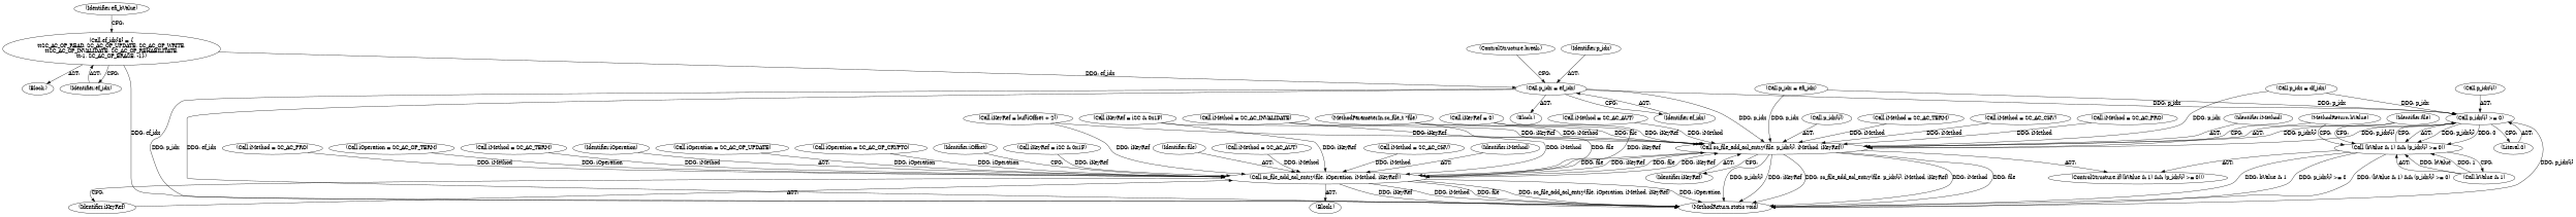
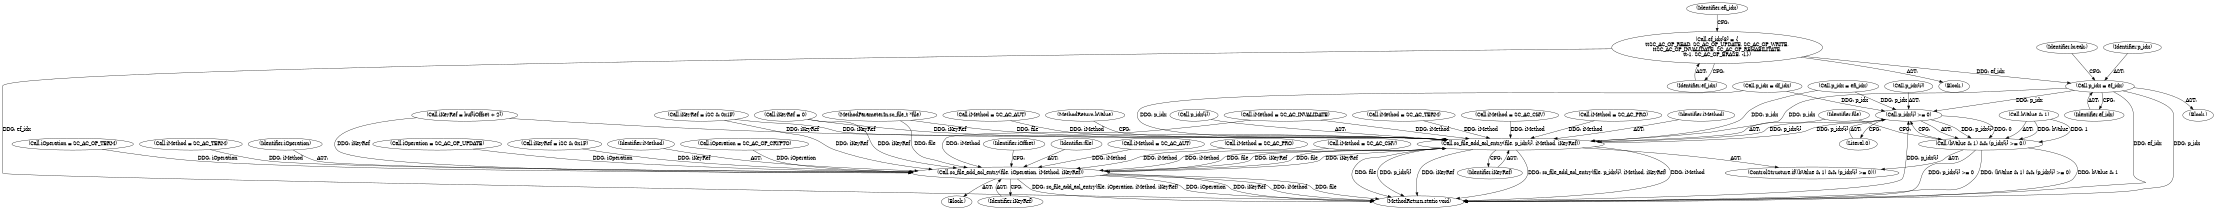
  digraph {
    n1 [label="(Call,p_idx = ef_idx)"]
    n2 [label="(Call,p_idx[i] >= 0)"]
    n3 [label="(Call,sc_file_add_acl_entry(file, p_idx[i], iMethod, iKeyRef))"]
    n4 [label="(Identifier,ef_idx)"]
    n5 [label="(MethodReturn,static void)"]
    n6 [label="(Block,)"]
    n7 [label="(Call,(bValue & 1) && (p_idx[i] >= 0))"]
    n8 [label="(Literal,0)"]
    n9 [label="(ControlStructure,if((bValue & 1) && (p_idx[i] >= 0)))"]
    n10 [label="(Call,sc_file_add_acl_entry(file, iOperation, iMethod, iKeyRef))"]
    n11 [label="(Identifier,iKeyRef)"]
    n12 [label="(Call,ef_idx[8] = {\n\t\tSC_AC_OP_READ, SC_AC_OP_UPDATE, SC_AC_OP_WRITE,\n\t\tSC_AC_OP_INVALIDATE, SC_AC_OP_REHABILITATE,\n\t\t-1, SC_AC_OP_ERASE, -1})"]
    n13 [label="(Block,)"]
    n14 [label="(Identifier,ef_idx)"]
    n15 [label="(Call,bValue & 1)"]
    n16 [label="(Identifier,iKeyRef)"]
    n17 [label="(Block,)"]
    n18 [label="(Identifier,iMethod)"]
    n19 [label="(Call,p_idx[i])"]
    n20 [label="(Call,iKeyRef = iSC & 0x1F)"]
    n21 [label="(Call,iMethod = SC_AC_PRO)"]
    n22 [label="(Call,iOperation = SC_AC_OP_TERM)"]
    n23 [label="(Call,p_idx[i])"]
    n24 [label="(Call,iMethod = SC_AC_TERM)"]
    n25 [label="(Call,iMethod = SC_AC_TERM)"]
    n26 [label="(Identifier,iOperation)"]
    n27 [label="(Identifier,file)"]
    n28 [label="(Call,iMethod = SC_AC_CHV)"]
-   n29 [label="(ControlStructure,break;)"]
+   n29 [label="(Identifier,break;)"]
    n30 [label="(Call,iOperation = SC_AC_OP_UPDATE)"]
    n31 [label="(MethodParameterIn,sc_file_t *file)"]
    n32 [label="(Call,iKeyRef = buf[iOffset + 2])"]
    n33 [label="(Call,iOperation = SC_AC_OP_CRYPTO)"]
    n34 [label="(Call,iMethod = SC_AC_PRO)"]
    n35 [label="(Call,p_idx = efi_idx)"]
    n36 [label="(Identifier,iOffset)"]
    n37 [label="(Identifier,iMethod)"]
    n38 [label="(Call,iKeyRef = iSC & 0x1F)"]
    n39 [label="(Call,iMethod = SC_AC_INVALIDATE)"]
    n40 [label="(Identifier,file)"]
    n41 [label="(Call,iMethod = SC_AC_AUT)"]
    n42 [label="(Call,iKeyRef = 0)"]
    n43 [label="(Call,iMethod = SC_AC_CHV)"]
    n44 [label="(Call,p_idx = df_idx)"]
    n45 [label="(Identifier,p_idx)"]
    n46 [label="(Call,iMethod = SC_AC_AUT)"]
-   n47 [label="(Identifier,efi_bValue)"]
+   n47 [label="(Identifier,efi_idx)"]
    n48 [label="(MethodReturn,bValue)"]
    n1 -> n2 [label="DDG: p_idx"]
    n1 -> n3 [label="DDG: p_idx"]
    n1 -> n4 [label="CFG: "]
    n1 -> n5 [label="DDG: p_idx"]
    n1 -> n5 [label="DDG: ef_idx"]
    n1 -> n6 [label="AST: "]
    n2 -> n3 [label="DDG: p_idx[i]"]
-   n2 -> n5 [label="DDG: p_idx[i]"]
+   n5 -> n2 [label="DDG: p_idx[i]"]
    n2 -> n7 [label="AST: "]
    n2 -> n7 [label="DDG: p_idx[i]"]
    n2 -> n7 [label="DDG: 0"]
    n2 -> n8 [label="CFG: "]
    n3 -> n2 [label="DDG: p_idx[i]"]
    n3 -> n5 [label="DDG: p_idx[i]"]
    n3 -> n5 [label="DDG: iKeyRef"]
    n3 -> n5 [label="DDG: sc_file_add_acl_entry(file, p_idx[i], iMethod, iKeyRef)"]
    n3 -> n5 [label="DDG: iMethod"]
    n3 -> n5 [label="DDG: file"]
    n3 -> n9 [label="AST: "]
    n3 -> n10 [label="DDG: file"]
    n3 -> n10 [label="DDG: iKeyRef"]
    n3 -> n11 [label="CFG: "]
    n4 -> n1 [label="AST: "]
    n7 -> n2 [label="CFG: "]
    n7 -> n5 [label="DDG: bValue & 1"]
    n7 -> n5 [label="DDG: p_idx[i] >= 0"]
    n7 -> n5 [label="DDG: (bValue & 1) && (p_idx[i] >= 0)"]
    n7 -> n9 [label="AST: "]
-   n7 -> n15 [label="CFG: "]
    n8 -> n2 [label="AST: "]
    n10 -> n3 [label="DDG: file"]
    n10 -> n3 [label="DDG: iKeyRef"]
    n10 -> n5 [label="DDG: sc_file_add_acl_entry(file, iOperation, iMethod, iKeyRef)"]
    n10 -> n5 [label="DDG: iOperation"]
    n10 -> n5 [label="DDG: iKeyRef"]
    n10 -> n5 [label="DDG: iMethod"]
    n10 -> n5 [label="DDG: file"]
    n10 -> n16 [label="CFG: "]
    n10 -> n17 [label="AST: "]
    n11 -> n3 [label="AST: "]
    n12 -> n1 [label="DDG: ef_idx"]
    n12 -> n5 [label="DDG: ef_idx"]
    n12 -> n13 [label="AST: "]
    n12 -> n14 [label="CFG: "]
    n14 -> n12 [label="AST: "]
    n15 -> n7 [label="AST: "]
    n15 -> n7 [label="DDG: bValue"]
    n15 -> n7 [label="DDG: 1"]
    n16 -> n10 [label="AST: "]
    n18 -> n10 [label="AST: "]
    n19 -> n3 [label="AST: "]
    n20 -> n3 [label="DDG: iKeyRef"]
    n20 -> n10 [label="DDG: iKeyRef"]
    n21 -> n10 [label="DDG: iMethod"]
    n22 -> n10 [label="DDG: iOperation"]
    n23 -> n2 [label="AST: "]
    n24 -> n3 [label="DDG: iMethod"]
    n25 -> n10 [label="DDG: iMethod"]
    n26 -> n10 [label="AST: "]
    n27 -> n3 [label="AST: "]
    n27 -> n7 [label="CFG: "]
    n28 -> n3 [label="DDG: iMethod"]
    n29 -> n1 [label="CFG: "]
    n30 -> n10 [label="DDG: iOperation"]
    n31 -> n3 [label="DDG: file"]
    n31 -> n10 [label="DDG: file"]
    n32 -> n3 [label="DDG: iKeyRef"]
    n32 -> n10 [label="DDG: iKeyRef"]
    n33 -> n10 [label="DDG: iOperation"]
    n34 -> n3 [label="DDG: iMethod"]
    n35 -> n2 [label="DDG: p_idx"]
    n35 -> n3 [label="DDG: p_idx"]
    n36 -> n10 [label="CFG: "]
    n37 -> n3 [label="AST: "]
    n38 -> n10 [label="DDG: iKeyRef"]
    n39 -> n3 [label="DDG: iMethod"]
    n39 -> n10 [label="DDG: iMethod"]
    n40 -> n10 [label="AST: "]
    n41 -> n10 [label="DDG: iMethod"]
    n42 -> n3 [label="DDG: iKeyRef"]
    n42 -> n10 [label="DDG: iKeyRef"]
    n43 -> n10 [label="DDG: iMethod"]
    n44 -> n2 [label="DDG: p_idx"]
    n44 -> n3 [label="DDG: p_idx"]
    n45 -> n1 [label="AST: "]
    n46 -> n3 [label="DDG: iMethod"]
    n47 -> n12 [label="CFG: "]
    n48 -> n3 [label="CFG: "]
-   n48 -> n7 [label="CFG: "]
  }
